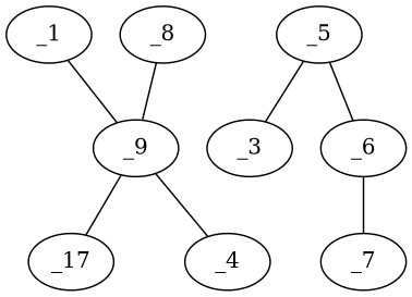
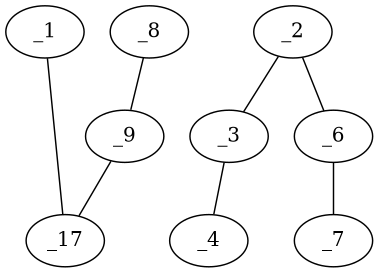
  graph {
    node [charge=0 chem=1 symbol="C  "]
    edge [valence=1]
    _1 [x=3.7796 y=-1.9822]
    _9 [x=2.866 y=-1.5755]
-   _2 [x=5.3147 y=-0.7391 label=_5]
+   _2 [x=5.3147 y=-0.7391]
    _3 [x=7.1467 y=-1.4979]
    _6 [chem=5 symbol="S  " x=4.8369 y=1.2095]
    n6 [chem=2 label=_17 symbol="O  " x=2 y=-2.0755]
    _4 [x=7.4055 y=-0.532]
    _7 [chem=2 symbol="O  " x=4.3369 y=2.0755]
    _8 [x=2.9706 y=-0.581]
-   _1 -- _9
+   _1 -- n6
    _9 -- n6 [valence=2]
    _2 -- _3
    _2 -- _6
-   _9 -- _4
+   _3 -- _4
    _6 -- _7 [valence=2]
    _8 -- _9
  }
